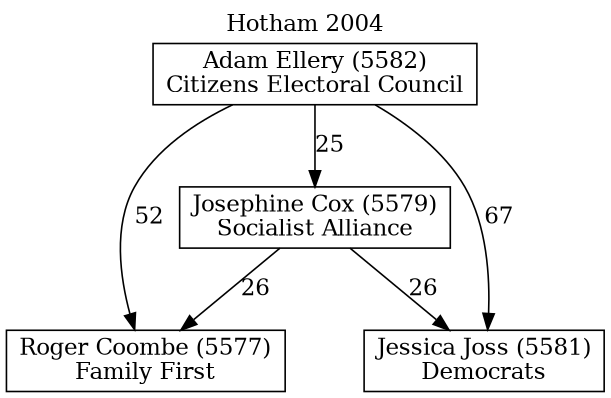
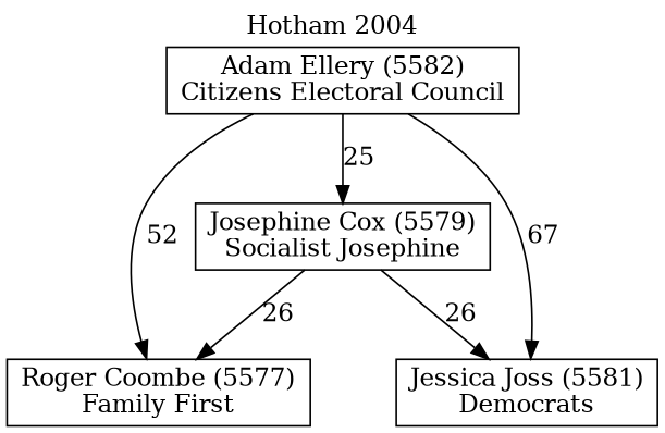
  digraph {
    label="Hotham 2004"
    labelloc=t
    mclimit=10
    node [shape=box]
    n1 [label="Roger Coombe (5577)\nFamily First"]
    n2 [label="Jessica Joss (5581)\nDemocrats"]
-   n3 [label="Josephine Cox (5579)\nSocialist Alliance"]
+   n3 [label="Josephine Cox (5579)\nSocialist Josephine"]
    n4 [label="Adam Ellery (5582)\nCitizens Electoral Council"]
    n3 -> n1 [label=26]
    n3 -> n2 [label=26]
    n4 -> n1 [label=52]
    n4 -> n2 [label=67]
    n4 -> n3 [label=25]
  }
